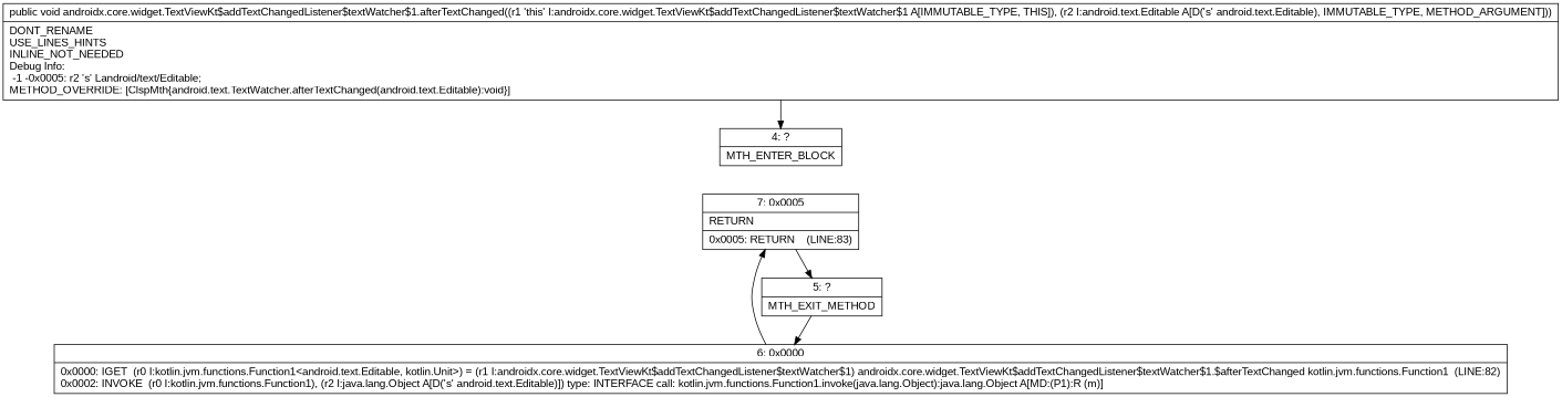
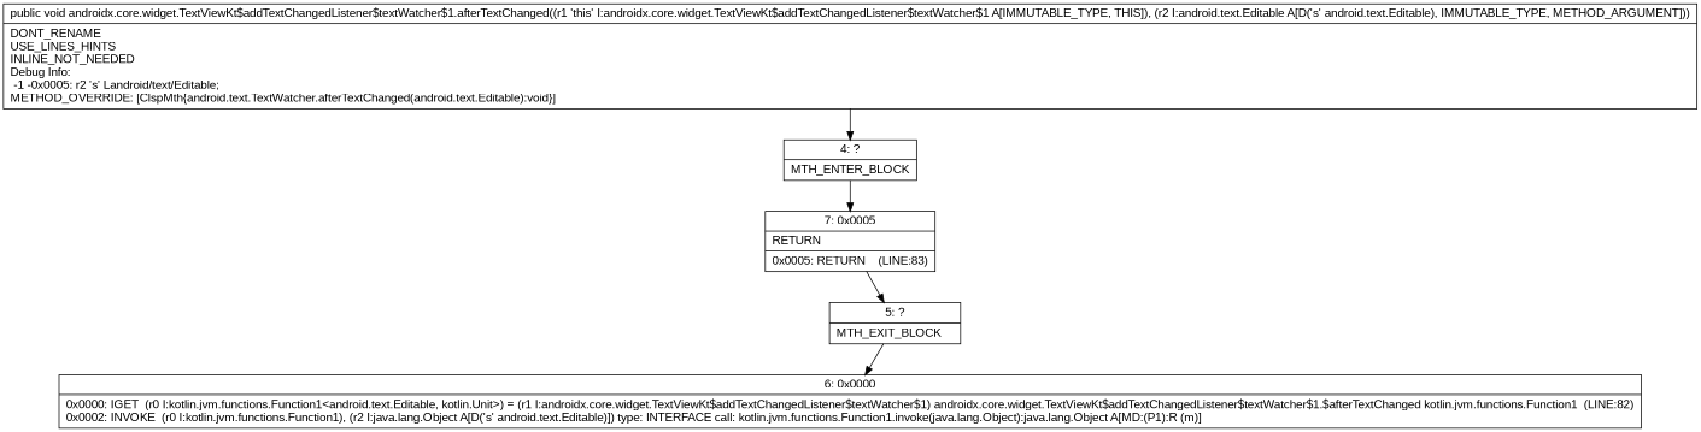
  digraph {
    fontname="Liberation Sans"
    node [fontname="Liberation Sans" shape=record]
    edge [fontname="Liberation Sans"]
    n1 [label="{4\:\ ?|MTH_ENTER_BLOCK\l}"]
    n2 [label="{6\:\ 0x0000|0x0000: IGET  (r0 I:kotlin.jvm.functions.Function1\<android.text.Editable, kotlin.Unit\>) = (r1 I:androidx.core.widget.TextViewKt$addTextChangedListener$textWatcher$1) androidx.core.widget.TextViewKt$addTextChangedListener$textWatcher$1.$afterTextChanged kotlin.jvm.functions.Function1  (LINE:82)\l0x0002: INVOKE  (r0 I:kotlin.jvm.functions.Function1), (r2 I:java.lang.Object A[D('s' android.text.Editable)]) type: INTERFACE call: kotlin.jvm.functions.Function1.invoke(java.lang.Object):java.lang.Object A[MD:(P1):R (m)]\l}"]
    n3 [label="{7\:\ 0x0005|RETURN\l|0x0005: RETURN    (LINE:83)\l}"]
-   n4 [label="{5\:\ ?|MTH_EXIT_METHOD\l}"]
+   n4 [label="{5\:\ ?|MTH_EXIT_BLOCK\l}"]
    n5 [label="{public void androidx.core.widget.TextViewKt$addTextChangedListener$textWatcher$1.afterTextChanged((r1 'this' I:androidx.core.widget.TextViewKt$addTextChangedListener$textWatcher$1 A[IMMUTABLE_TYPE, THIS]), (r2 I:android.text.Editable A[D('s' android.text.Editable), IMMUTABLE_TYPE, METHOD_ARGUMENT]))  | DONT_RENAME\lUSE_LINES_HINTS\lINLINE_NOT_NEEDED\lDebug Info:\l  \-1 \-0x0005: r2 's' Landroid\/text\/Editable;\lMETHOD_OVERRIDE: [ClspMth\{android.text.TextWatcher.afterTextChanged(android.text.Editable):void\}]\l}"]
-   n2 -> n3
+   n1 -> n3
    n3 -> n4
    n4 -> n2
    n5 -> n1
  }
